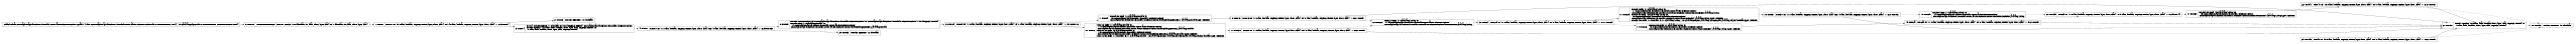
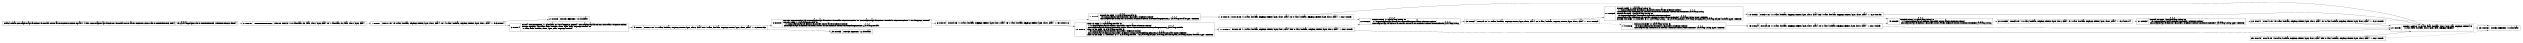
  digraph {
    rankdir=LR
    node [shape=record]
    n1 [label="{0\:\ 0x0000|MTH_ENTER_BLOCK\l|0x0000: CONST  (r0 I:?[boolean, int, float, short, byte, char]) = (1 ?[boolean, int, float, short, byte, char]) \l}"]
    n2 [label="{1\:\ 0x0001|0x0001: IF  (r5 I:?[int, boolean, OBJECT, ARRAY, byte, short, char]) != (r4 I:?[int, boolean, OBJECT, ARRAY, byte, short, char])  \-\> B:3:0x0004 \l}"]
    n3 [label="{2\:\ 0x0003|0x0003: RETURN  (r0 I:boolean) \l}"]
    n4 [label="{3\:\ 0x0004|0x0004: INSTANCE_OF  (r1 I:boolean) = (r5 I:?[OBJECT, ARRAY]) com.mapbox.api.directions.v5.models.VoiceInstructions \l0x0006: CONST  (r2 I:?[int, float, boolean, short, byte, char, OBJECT, ARRAY]) = \l  (0 ?[int, float, boolean, short, byte, char, OBJECT, ARRAY])\l \l}"]
    n5 [label="{4\:\ 0x0007|0x0007: IF  (r1 I:?[int, boolean, OBJECT, ARRAY, byte, short, char]) == (0 ?[int, boolean, OBJECT, ARRAY, byte, short, char])  \-\> B:29:0x0053 \l}"]
    n6 [label="{5\:\ 0x0009|0x0009: CHECK_CAST  (r5 I:com.mapbox.api.directions.v5.models.VoiceInstructions) = (com.mapbox.api.directions.v5.models.VoiceInstructions) (r5 I:?[OBJECT, ARRAY]) \l0x000b: IGET  (r1 I:java.lang.Double) = \l  (r4 I:com.mapbox.api.directions.v5.models.$AutoValue_VoiceInstructions)\l com.mapbox.api.directions.v5.models.$AutoValue_VoiceInstructions.distanceAlongGeometry java.lang.Double \l}"]
    n7 [label="{29\:\ 0x0053|0x0053: RETURN  (r2 I:boolean) \l}"]
    n8 [label="{6\:\ 0x000d|0x000d: IF  (r1 I:?[int, boolean, OBJECT, ARRAY, byte, short, char]) != (0 ?[int, boolean, OBJECT, ARRAY, byte, short, char])  \-\> B:10:0x0016 \l}"]
    n9 [label="{7\:\ 0x000f|0x000f: INVOKE  (r1 I:java.lang.Double) = \l  (r5 I:com.mapbox.api.directions.v5.models.VoiceInstructions)\l com.mapbox.api.directions.v5.models.VoiceInstructions.distanceAlongGeometry():java.lang.Double type: VIRTUAL \l}"]
    n10 [label="{10\:\ 0x0016|0x0016: IGET  (r1 I:java.lang.Double) = \l  (r4 I:com.mapbox.api.directions.v5.models.$AutoValue_VoiceInstructions)\l com.mapbox.api.directions.v5.models.$AutoValue_VoiceInstructions.distanceAlongGeometry java.lang.Double \l0x0018: INVOKE  (r3 I:java.lang.Double) = \l  (r5 I:com.mapbox.api.directions.v5.models.VoiceInstructions)\l com.mapbox.api.directions.v5.models.VoiceInstructions.distanceAlongGeometry():java.lang.Double type: VIRTUAL \l0x001c: INVOKE  (r1 I:boolean) = (r1 I:java.lang.Double), (r3 I:java.lang.Object) java.lang.Double.equals(java.lang.Object):boolean type: VIRTUAL \l}"]
    n11 [label="{8\:\ 0x0013|0x0013: IF  (r1 I:?[int, boolean, OBJECT, ARRAY, byte, short, char]) != (0 ?[int, boolean, OBJECT, ARRAY, byte, short, char])  \-\> B:27:0x0051 \l}"]
    n12 [label="{11\:\ 0x0020|0x0020: IF  (r1 I:?[int, boolean, OBJECT, ARRAY, byte, short, char]) == (0 ?[int, boolean, OBJECT, ARRAY, byte, short, char])  \-\> B:27:0x0051 \l}"]
    n13 [label="{12\:\ 0x0022|0x0022: IGET  (r1 I:java.lang.String) = \l  (r4 I:com.mapbox.api.directions.v5.models.$AutoValue_VoiceInstructions)\l com.mapbox.api.directions.v5.models.$AutoValue_VoiceInstructions.announcement java.lang.String \l}"]
    n14 [label="{27\:\ 0x0051|0x0051: CONST  (r0 I:?[int, float, boolean, short, byte, char, OBJECT, ARRAY]) = \l  (0 ?[int, float, boolean, short, byte, char, OBJECT, ARRAY])\l \l}"]
    n15 [label="{13\:\ 0x0024|0x0024: IF  (r1 I:?[int, boolean, OBJECT, ARRAY, byte, short, char]) != (0 ?[int, boolean, OBJECT, ARRAY, byte, short, char])  \-\> B:17:0x002d \l}"]
    n16 [label="{28\:\ 0x0052|0x0052: RETURN  (r0 I:boolean) \l}"]
    n17 [label="{14\:\ 0x0026|0x0026: INVOKE  (r1 I:java.lang.String) = \l  (r5 I:com.mapbox.api.directions.v5.models.VoiceInstructions)\l com.mapbox.api.directions.v5.models.VoiceInstructions.announcement():java.lang.String type: VIRTUAL \l}"]
    n18 [label="{17\:\ 0x002d|0x002d: IGET  (r1 I:java.lang.String) = \l  (r4 I:com.mapbox.api.directions.v5.models.$AutoValue_VoiceInstructions)\l com.mapbox.api.directions.v5.models.$AutoValue_VoiceInstructions.announcement java.lang.String \l0x002f: INVOKE  (r3 I:java.lang.String) = \l  (r5 I:com.mapbox.api.directions.v5.models.VoiceInstructions)\l com.mapbox.api.directions.v5.models.VoiceInstructions.announcement():java.lang.String type: VIRTUAL \l0x0033: INVOKE  (r1 I:boolean) = (r1 I:java.lang.String), (r3 I:java.lang.Object) java.lang.String.equals(java.lang.Object):boolean type: VIRTUAL \l}"]
    n19 [label="{15\:\ 0x002a|0x002a: IF  (r1 I:?[int, boolean, OBJECT, ARRAY, byte, short, char]) != (0 ?[int, boolean, OBJECT, ARRAY, byte, short, char])  \-\> B:27:0x0051 \l}"]
    n20 [label="{18\:\ 0x0037|0x0037: IF  (r1 I:?[int, boolean, OBJECT, ARRAY, byte, short, char]) == (0 ?[int, boolean, OBJECT, ARRAY, byte, short, char])  \-\> B:27:0x0051 \l}"]
    n21 [label="{19\:\ 0x0039|0x0039: IGET  (r1 I:java.lang.String) = \l  (r4 I:com.mapbox.api.directions.v5.models.$AutoValue_VoiceInstructions)\l com.mapbox.api.directions.v5.models.$AutoValue_VoiceInstructions.ssmlAnnouncement java.lang.String \l}"]
    n22 [label="{20\:\ 0x003b|0x003b: IF  (r1 I:?[int, boolean, OBJECT, ARRAY, byte, short, char]) != (0 ?[int, boolean, OBJECT, ARRAY, byte, short, char])  \-\> B:24:0x0044 \l}"]
    n23 [label="{21\:\ 0x003d|0x003d: INVOKE  (r5 I:java.lang.String) = \l  (r5 I:com.mapbox.api.directions.v5.models.VoiceInstructions)\l com.mapbox.api.directions.v5.models.VoiceInstructions.ssmlAnnouncement():java.lang.String type: VIRTUAL \l}"]
    n24 [label="{22\:\ 0x0041|0x0041: IF  (r5 I:?[int, boolean, OBJECT, ARRAY, byte, short, char]) != (0 ?[int, boolean, OBJECT, ARRAY, byte, short, char])  \-\> B:27:0x0051 \l}"]
    n25 [label="{25\:\ 0x004e|0x004e: IF  (r5 I:?[int, boolean, OBJECT, ARRAY, byte, short, char]) == (0 ?[int, boolean, OBJECT, ARRAY, byte, short, char])  \-\> B:27:0x0051 \l}"]
    n26 [label="{public boolean com.mapbox.api.directions.v5.models.$AutoValue_VoiceInstructions.equals((r4 'this' I:com.mapbox.api.directions.v5.models.$AutoValue_VoiceInstructions A[IMMUTABLE_TYPE, THIS]), (r5 I:java.lang.Object A[IMMUTABLE_TYPE, METHOD_ARGUMENT])) }"]
    n1 -> n2
    n2 -> n3 [style=solid]
    n2 -> n4
    n4 -> n5
    n5 -> n6 [style=dashed]
    n5 -> n7
    n6 -> n8
    n8 -> n9 [style=dashed]
    n8 -> n10
    n9 -> n11
    n10 -> n12
    n11 -> n13 [style=dashed]
    n11 -> n14
    n12 -> n13 [style=dashed]
    n12 -> n14
    n13 -> n15
    n14 -> n16
    n15 -> n17 [style=dashed]
    n15 -> n18
    n17 -> n19
    n18 -> n20
    n19 -> n14
-   n19 -> n22 [style=dashed]
+   n19 -> n21 [style=dashed]
    n20 -> n14
    n20 -> n21 [style=dashed]
    n21 -> n22
    n22 -> n23 [style=dashed]
    n23 -> n24
    n24 -> n14
    n24 -> n16 [style=dashed]
    n25 -> n14
    n25 -> n16 [style=dashed]
    n26 -> n1
  }
